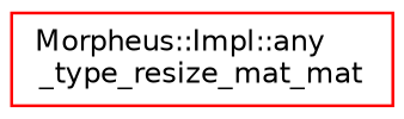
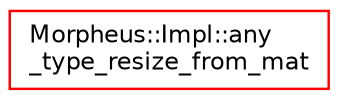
  digraph {
    rankdir=LR
-   n1 [color=red fillcolor=white fontname=Helvetica fontsize=10 height=0.2 label="Morpheus::Impl::any\l_type_resize_mat_mat" shape=record style=filled width=0.4]
+   n1 [color=red fillcolor=white fontname=Helvetica fontsize=10 height=0.2 label="Morpheus::Impl::any\l_type_resize_from_mat" shape=record style=filled width=0.4]
  }
